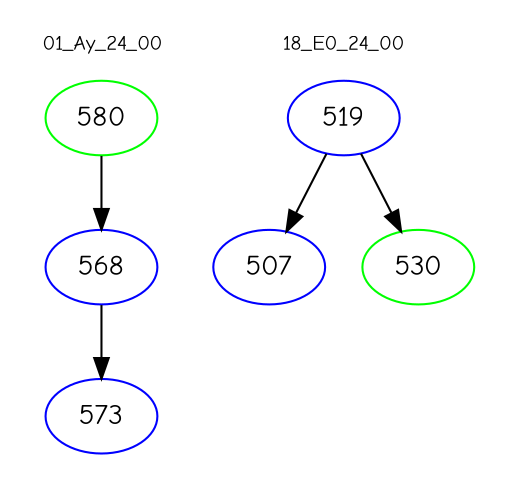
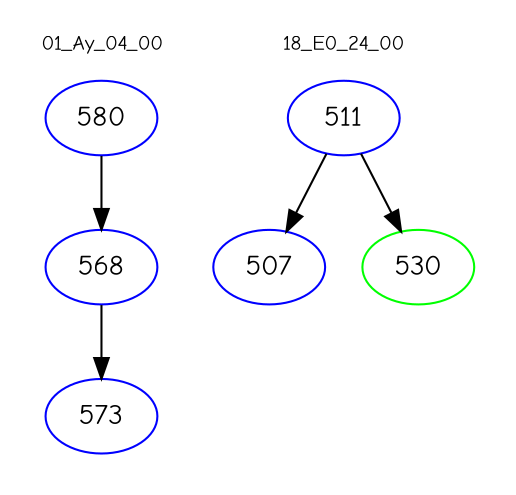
  digraph {
    fontname="Comic Neue"
    node [color=blue fontname="Comic Neue"]
    edge [color=black fontname="Comic Neue"]
    n1 [label=568]
    n2 [label=573]
-   n3 [color=green label=580]
-   n4 [label=519]
+   n3 [label=580]
+   n4 [label=511]
    n5 [label=507]
    n6 [color=green label=530]
    subgraph cluster_1 {
      color=white
      fontsize=10
-     label="01_Ay_24_00"
+     label="01_Ay_04_00"
      n1
      n2
      n3
    }
    subgraph cluster_2 {
      color=white
      fontsize=10
      label="18_E0_24_00"
      n4
      n5
      n6
    }
    n1 -> n2
    n3 -> n1
    n4 -> n5
    n4 -> n6
  }
